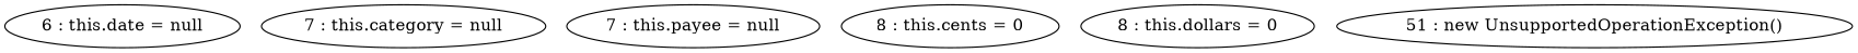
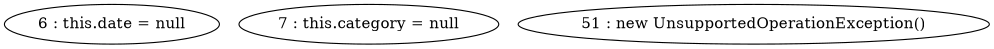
  digraph {
    "6 : this.date = null"
    "7 : this.category = null"
-   "7 : this.payee = null"
-   "8 : this.cents = 0"
-   "8 : this.dollars = 0"
    "51 : new UnsupportedOperationException()"
  }
